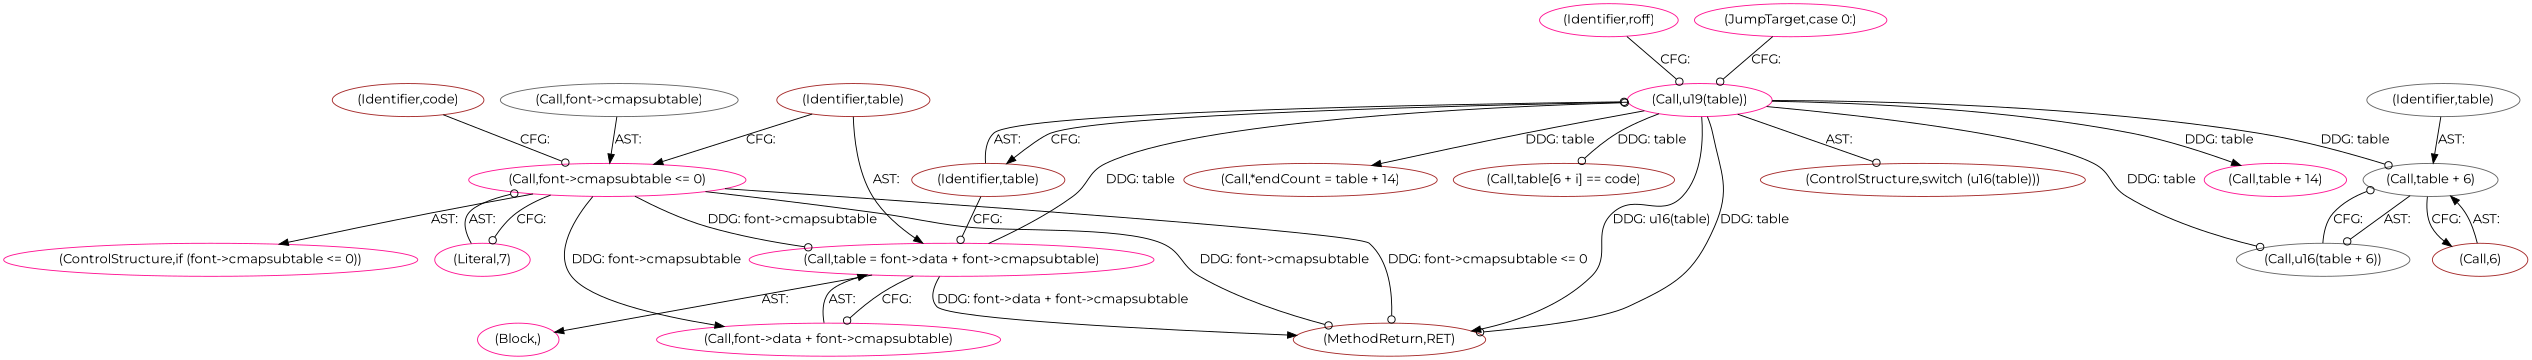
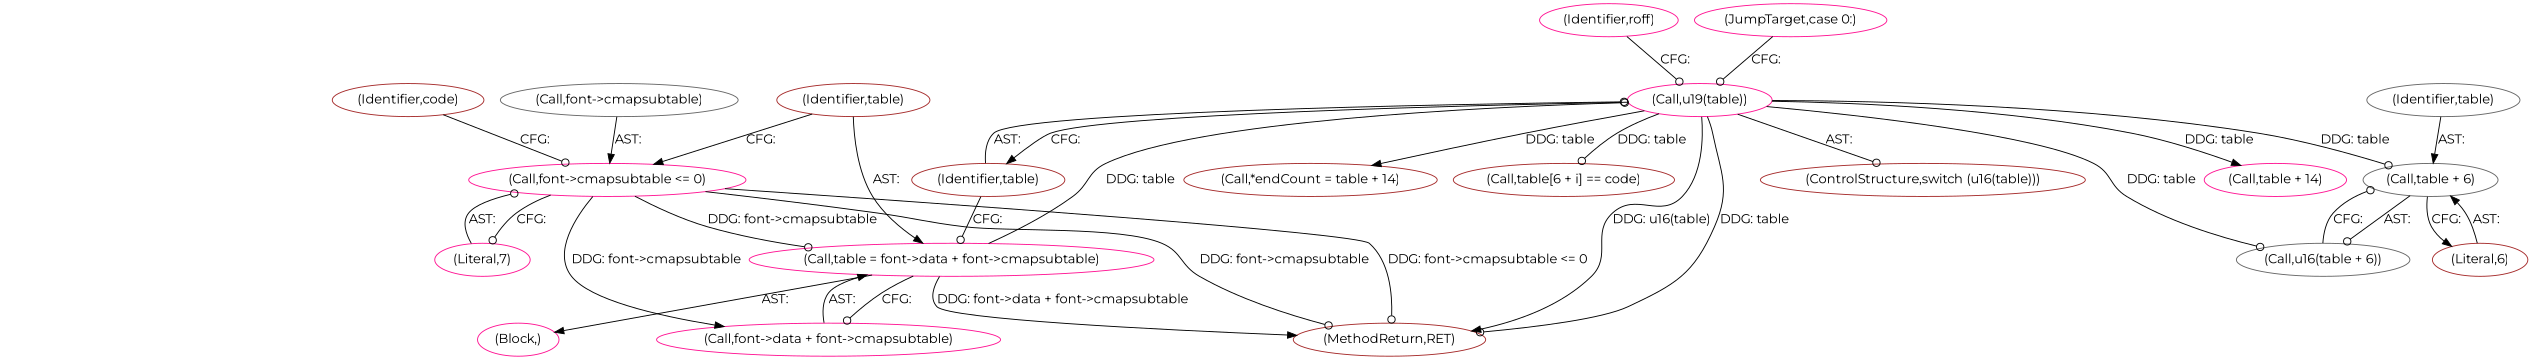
  digraph {
    fontname=Montserrat
    node [color=deeppink fontname=Montserrat]
    edge [arrowhead=odot fontname=Montserrat]
    n1 [color=gray40 label="(Call,table + 6)"]
-   n2 [color=brown label="(Call,6)"]
+   n2 [color=brown label="(Literal,6)"]
    n3 [color=gray40 label="(Call,u16(table + 6))"]
    n4 [label="(Call,u19(table))"]
    n5 [color=brown label="(Identifier,table)"]
    n6 [label="(Call,table + 14)"]
    n7 [color=brown label="(Call,*endCount = table + 14)"]
    n8 [color=brown label="(Call,table[6 + i] == code)"]
    n9 [color=brown label="(MethodReturn,RET)"]
    n10 [color=brown label="(ControlStructure,switch (u16(table)))"]
    n11 [label="(Call,table = font->data + font->cmapsubtable)"]
    n12 [label="(Block,)"]
    n13 [label="(Call,font->data + font->cmapsubtable)"]
    n14 [label="(Call,font->cmapsubtable <= 0)"]
-   n15 [label="(ControlStructure,if (font->cmapsubtable <= 0))"]
    n16 [label="(Literal,7)"]
    n17 [label="(Identifier,roff)"]
    n18 [label="(JumpTarget,case 0:)"]
    n19 [color=brown label="(Identifier,table)"]
    n20 [color=gray40 label="(Identifier,table)"]
    n21 [color=brown label="(Identifier,code)"]
    n22 [color=gray40 label="(Call,font->cmapsubtable)"]
    n1 -> n2 [arrowhead=normal label="CFG: "]
    n1 -> n3 [label="AST: "]
    n2 -> n1 [arrowhead=normal label="AST: "]
    n3 -> n1 [label="CFG: "]
    n4 -> n1 [label="DDG: table"]
    n4 -> n3 [label="DDG: table"]
    n4 -> n5 [arrowhead=normal label="CFG: "]
    n4 -> n6 [arrowhead=normal label="DDG: table"]
    n4 -> n7 [arrowhead=normal label="DDG: table"]
    n4 -> n8 [label="DDG: table"]
    n4 -> n9 [label="DDG: table"]
    n4 -> n9 [arrowhead=normal label="DDG: u16(table)"]
    n4 -> n10 [label="AST: "]
    n5 -> n4 [label="AST: "]
    n5 -> n11 [label="CFG: "]
    n11 -> n4 [label="DDG: table"]
    n11 -> n9 [arrowhead=normal label="DDG: font->data + font->cmapsubtable"]
    n11 -> n12 [arrowhead=normal label="AST: "]
    n11 -> n13 [label="CFG: "]
    n13 -> n11 [arrowhead=normal label="AST: "]
    n14 -> n9 [label="DDG: font->cmapsubtable"]
    n14 -> n9 [label="DDG: font->cmapsubtable <= 0"]
    n14 -> n11 [label="DDG: font->cmapsubtable"]
    n14 -> n13 [arrowhead=normal label="DDG: font->cmapsubtable"]
-   n14 -> n15 [arrowhead=normal label="AST: "]
    n14 -> n16 [label="CFG: "]
    n16 -> n14 [label="AST: "]
    n17 -> n4 [label="CFG: "]
    n18 -> n4 [label="CFG: "]
    n19 -> n11 [arrowhead=normal label="AST: "]
    n19 -> n14 [arrowhead=normal label="CFG: "]
    n20 -> n1 [arrowhead=normal label="AST: "]
    n21 -> n14 [label="CFG: "]
    n22 -> n14 [arrowhead=normal label="AST: "]
  }
